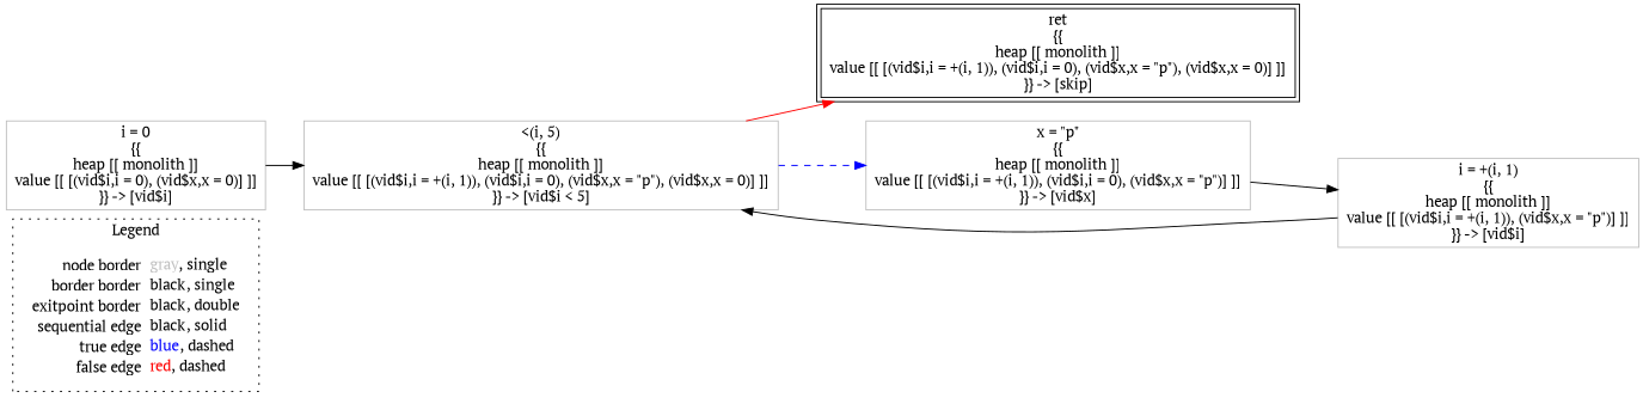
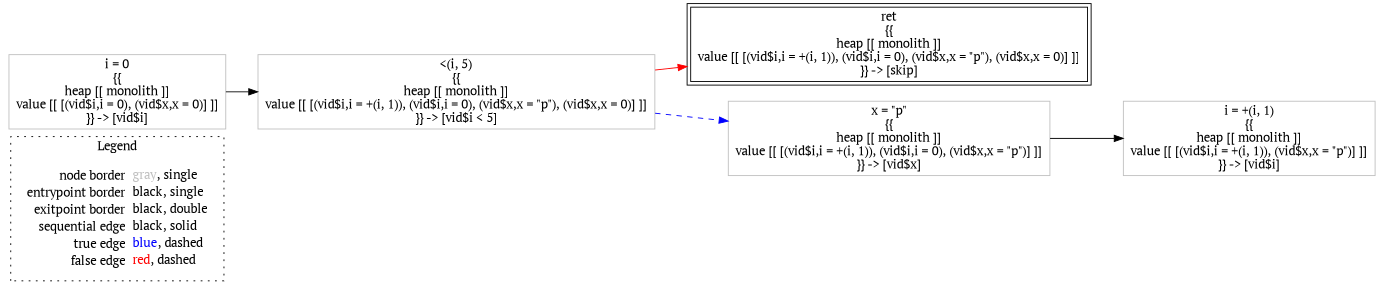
  digraph {
    fontname="PT Serif"
    rankdir=LR
    node [fontname="PT Serif" shape=rect color=gray]
    edge [color=black fontname="PT Serif"]
-   n1 [label=<<table border="0" cellpadding="2" cellspacing="0" cellborder="0"><tr><td align="right">node border&nbsp;</td><td align="left"><font color="gray">gray</font>, single</td></tr><tr><td align="right">border border&nbsp;</td><td align="left"><font color="black">black</font>, single</td></tr><tr><td align="right">exitpoint border&nbsp;</td><td align="left"><font color="black">black</font>, double</td></tr><tr><td align="right">sequential edge&nbsp;</td><td align="left"><font color="black">black</font>, solid</td></tr><tr><td align="right">true edge&nbsp;</td><td align="left"><font color="blue">blue</font>, dashed</td></tr><tr><td align="right">false edge&nbsp;</td><td align="left"><font color="red">red</font>, dashed</td></tr></table>> shape=plaintext color=""]
+   n1 [label=<<table border="0" cellpadding="2" cellspacing="0" cellborder="0"><tr><td align="right">node border&nbsp;</td><td align="left"><font color="gray">gray</font>, single</td></tr><tr><td align="right">entrypoint border&nbsp;</td><td align="left"><font color="black">black</font>, single</td></tr><tr><td align="right">exitpoint border&nbsp;</td><td align="left"><font color="black">black</font>, double</td></tr><tr><td align="right">sequential edge&nbsp;</td><td align="left"><font color="black">black</font>, solid</td></tr><tr><td align="right">true edge&nbsp;</td><td align="left"><font color="blue">blue</font>, dashed</td></tr><tr><td align="right">false edge&nbsp;</td><td align="left"><font color="red">red</font>, dashed</td></tr></table>> shape=plaintext color=""]
    n2 [label=<i = 0<BR/>{{<BR/>heap [[ monolith ]]<BR/>value [[ [(vid$i,i = 0), (vid$x,x = 0)] ]]<BR/>}} -&gt; [vid$i]>]
    n3 [label=<&lt;(i, 5)<BR/>{{<BR/>heap [[ monolith ]]<BR/>value [[ [(vid$i,i = +(i, 1)), (vid$i,i = 0), (vid$x,x = &quot;p&quot;), (vid$x,x = 0)] ]]<BR/>}} -&gt; [vid$i &lt; 5]>]
    n4 [label=<i = +(i, 1)<BR/>{{<BR/>heap [[ monolith ]]<BR/>value [[ [(vid$i,i = +(i, 1)), (vid$x,x = &quot;p&quot;)] ]]<BR/>}} -&gt; [vid$i]>]
    n5 [color=black label=<ret<BR/>{{<BR/>heap [[ monolith ]]<BR/>value [[ [(vid$i,i = +(i, 1)), (vid$i,i = 0), (vid$x,x = &quot;p&quot;), (vid$x,x = 0)] ]]<BR/>}} -&gt; [skip]> peripheries=2]
    n6 [label=<x = &quot;p&quot;<BR/>{{<BR/>heap [[ monolith ]]<BR/>value [[ [(vid$i,i = +(i, 1)), (vid$i,i = 0), (vid$x,x = &quot;p&quot;)] ]]<BR/>}} -&gt; [vid$x]>]
    subgraph cluster_1 {
      label=Legend
      style=dotted
      n1
    }
    n2 -> n3
    n3 -> n5 [color=red style=solid]
    n3 -> n6 [color=blue style=dashed]
-   n4 -> n3
    n6 -> n4
  }
